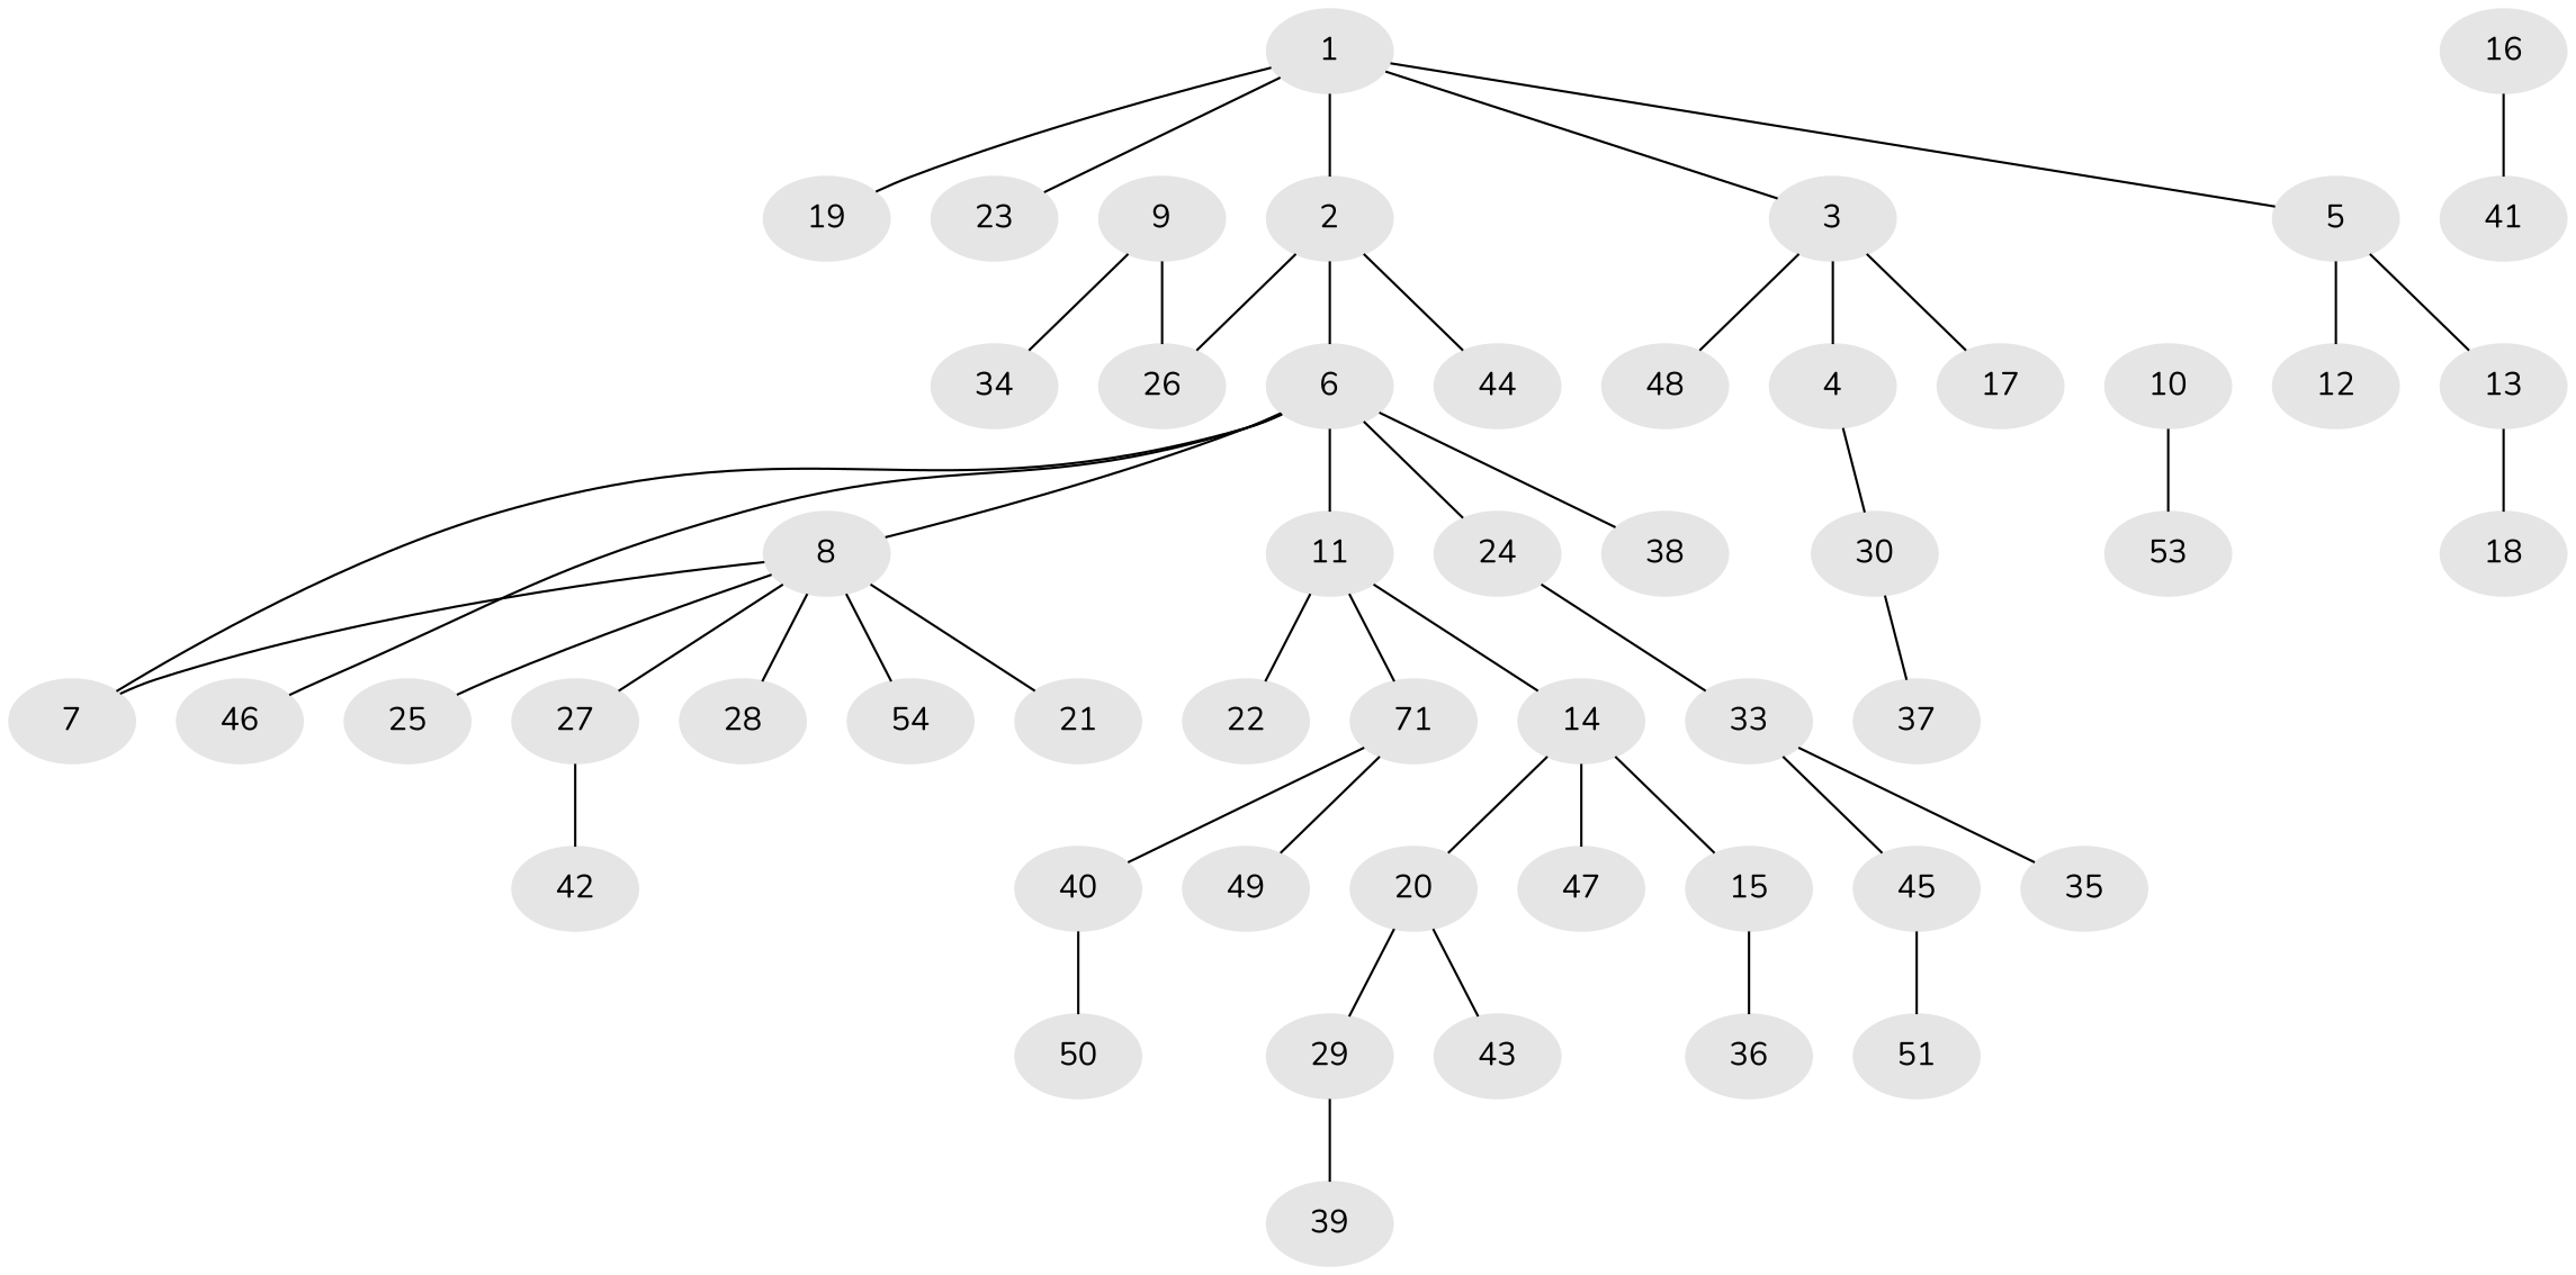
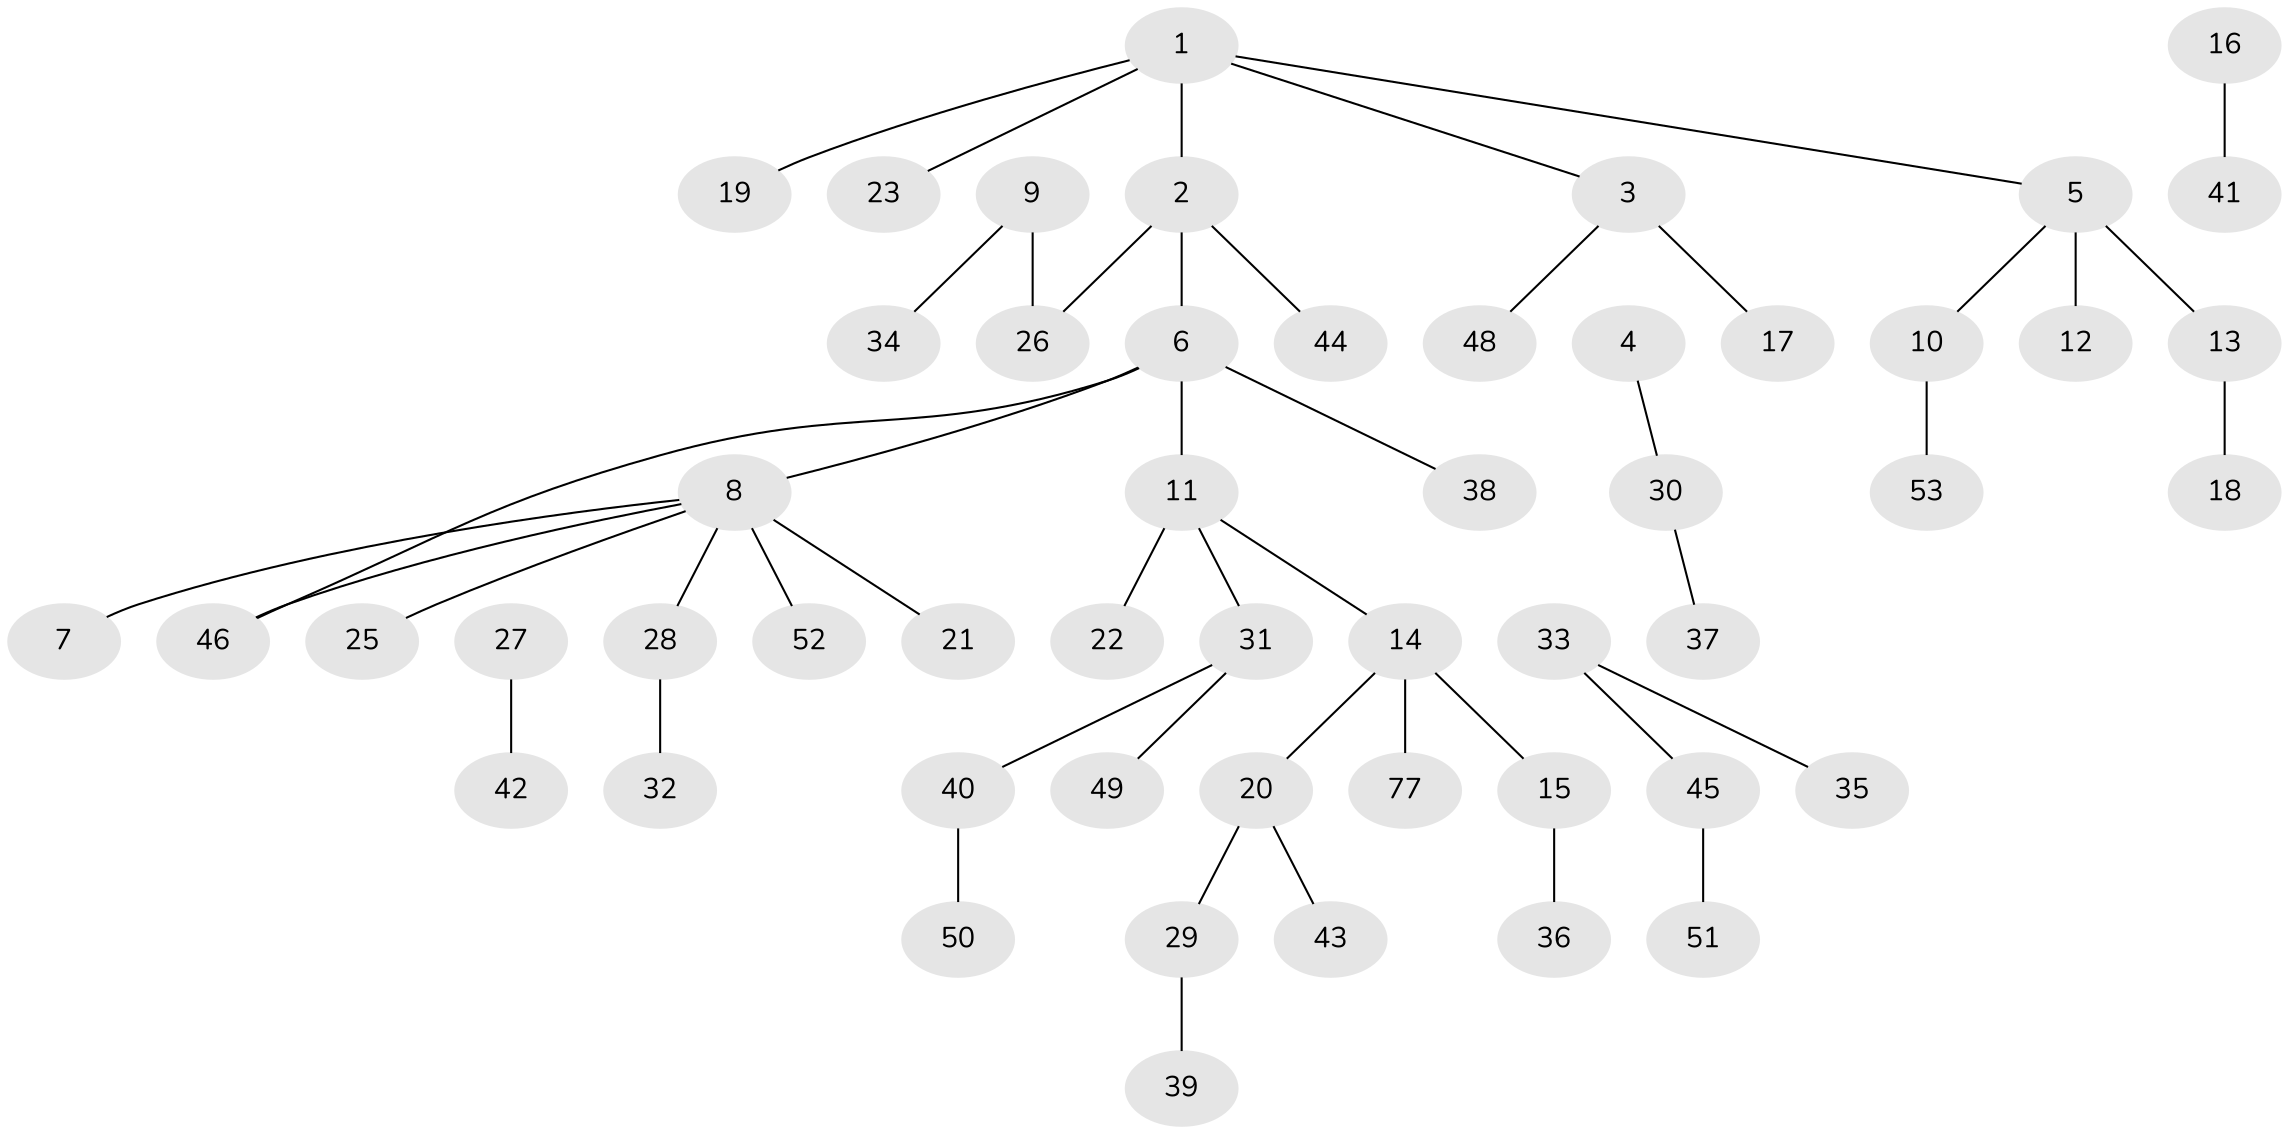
  graph {
    fontname=Nunito
    node [color=gray90 fontname=Nunito style=filled]
    edge [fontname=Nunito weight=1.0]
    1
    2
    3
    5
    19
    23
    6
    44
    26
    4
    17
    48
    10
    12
    13
    7
    8
    11
-   24
    38
    46
    9
    34
    30
    37
    53
    18
    21
    25
    27
    28
-   52 [label=54]
+   52
    14
    22
-   31 [label=71]
+   31
    33
    16
    41
    42
+   32
    15
    20
-   47
+   47 [label=77]
    40
    49
    36
    29
    43
    39
    35
    45
    50
    51
    1 -- 2
    1 -- 3
    1 -- 5
    1 -- 19
    1 -- 23
    2 -- 6
    2 -- 44
    2 -- 26
-   3 -- 4 [weight=2.0]
    3 -- 17
    3 -- 48
+   5 -- 10
    5 -- 12 [weight=2.0]
    5 -- 13
-   6 -- 7
    6 -- 8
    6 -- 11
-   6 -- 24
    6 -- 38
    6 -- 46
    4 -- 30
    10 -- 53
    13 -- 18 [weight=2.0]
    8 -- 7
    8 -- 21 [weight=3.0]
    8 -- 25
-   8 -- 27
+   8 -- 46
    8 -- 28
    8 -- 52
    11 -- 14
    11 -- 22 [weight=2.0]
    11 -- 31
-   24 -- 33 [weight=2.0]
    9 -- 26
    9 -- 34
    30 -- 37
    27 -- 42
+   28 -- 32
    14 -- 15
    14 -- 20
    14 -- 47
    31 -- 40
    31 -- 49
    33 -- 35
    33 -- 45
    16 -- 41
    15 -- 36 [weight=2.0]
    20 -- 29
    20 -- 43
    40 -- 50 [weight=2.0]
    29 -- 39
    45 -- 51
  }
